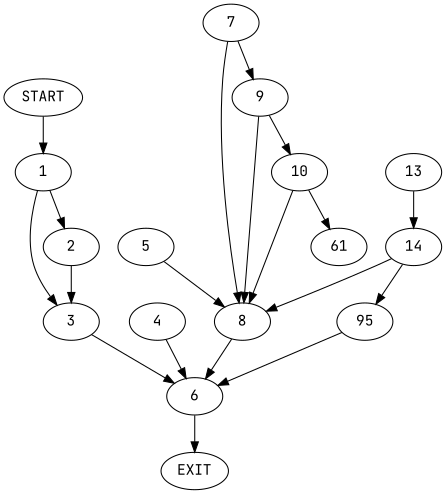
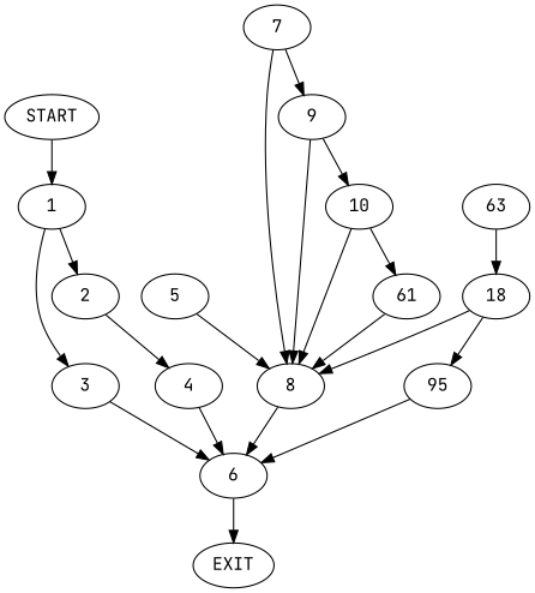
  digraph {
    fontname="JetBrains Mono"
    node [fontname="JetBrains Mono"]
    edge [fontname="JetBrains Mono"]
    n1 [label=START]
    1
    2
    3
    n5 [label=EXIT]
    4
    6
    5
    8
    7
    9
    10
    n13 [label=61]
-   13
-   14
+   13 [label=63]
+   14 [label=18]
    n16 [label=95]
    n1 -> 1
    1 -> 2
    1 -> 3
-   2 -> 3
+   2 -> 4
    3 -> 6
    4 -> 6
    6 -> n5
    5 -> 8
    8 -> 6
    7 -> 8
    7 -> 9
    9 -> 8
    9 -> 10
    10 -> 8
    10 -> n13
+   n13 -> 8
    13 -> 14
    14 -> 8
    14 -> n16
    n16 -> 6
  }
